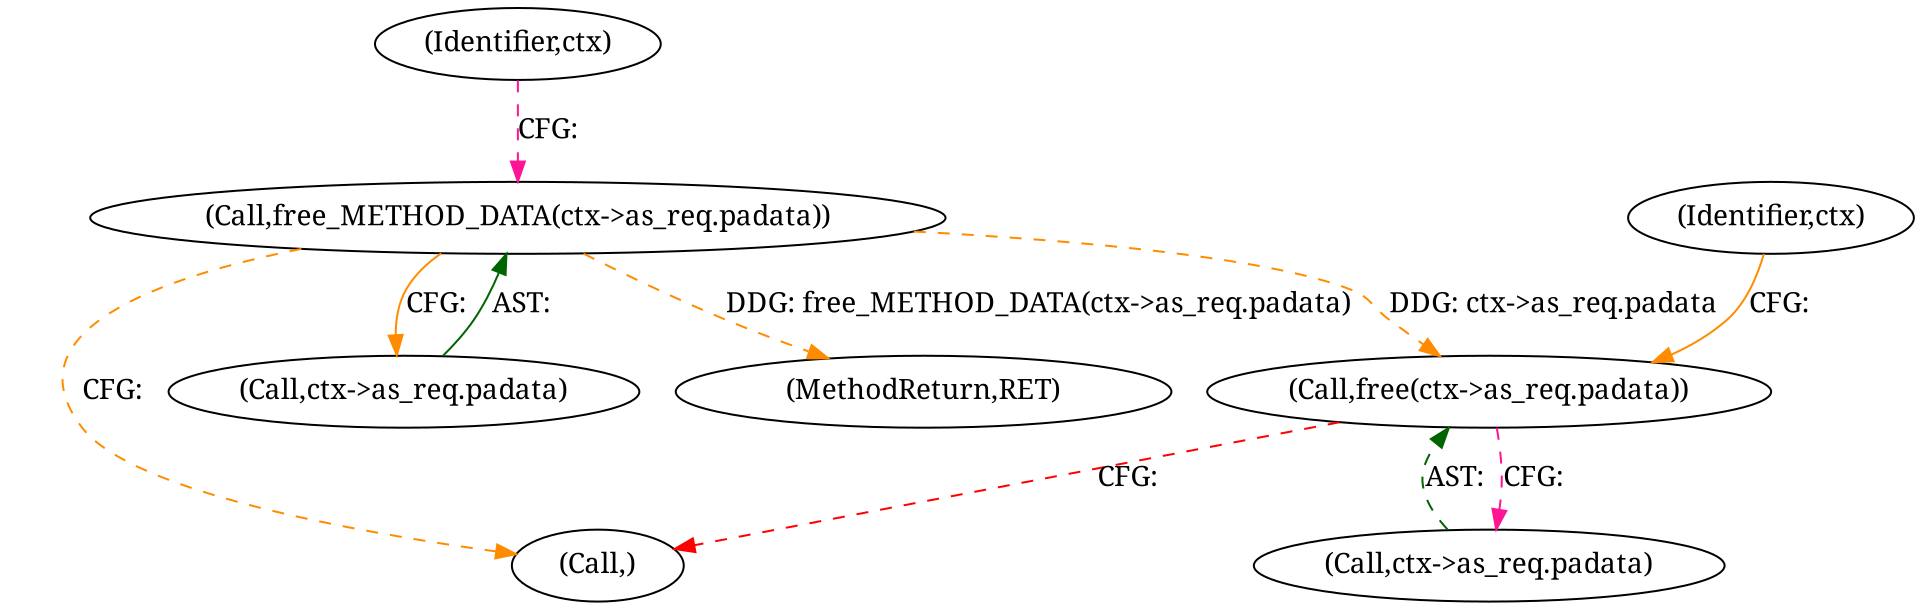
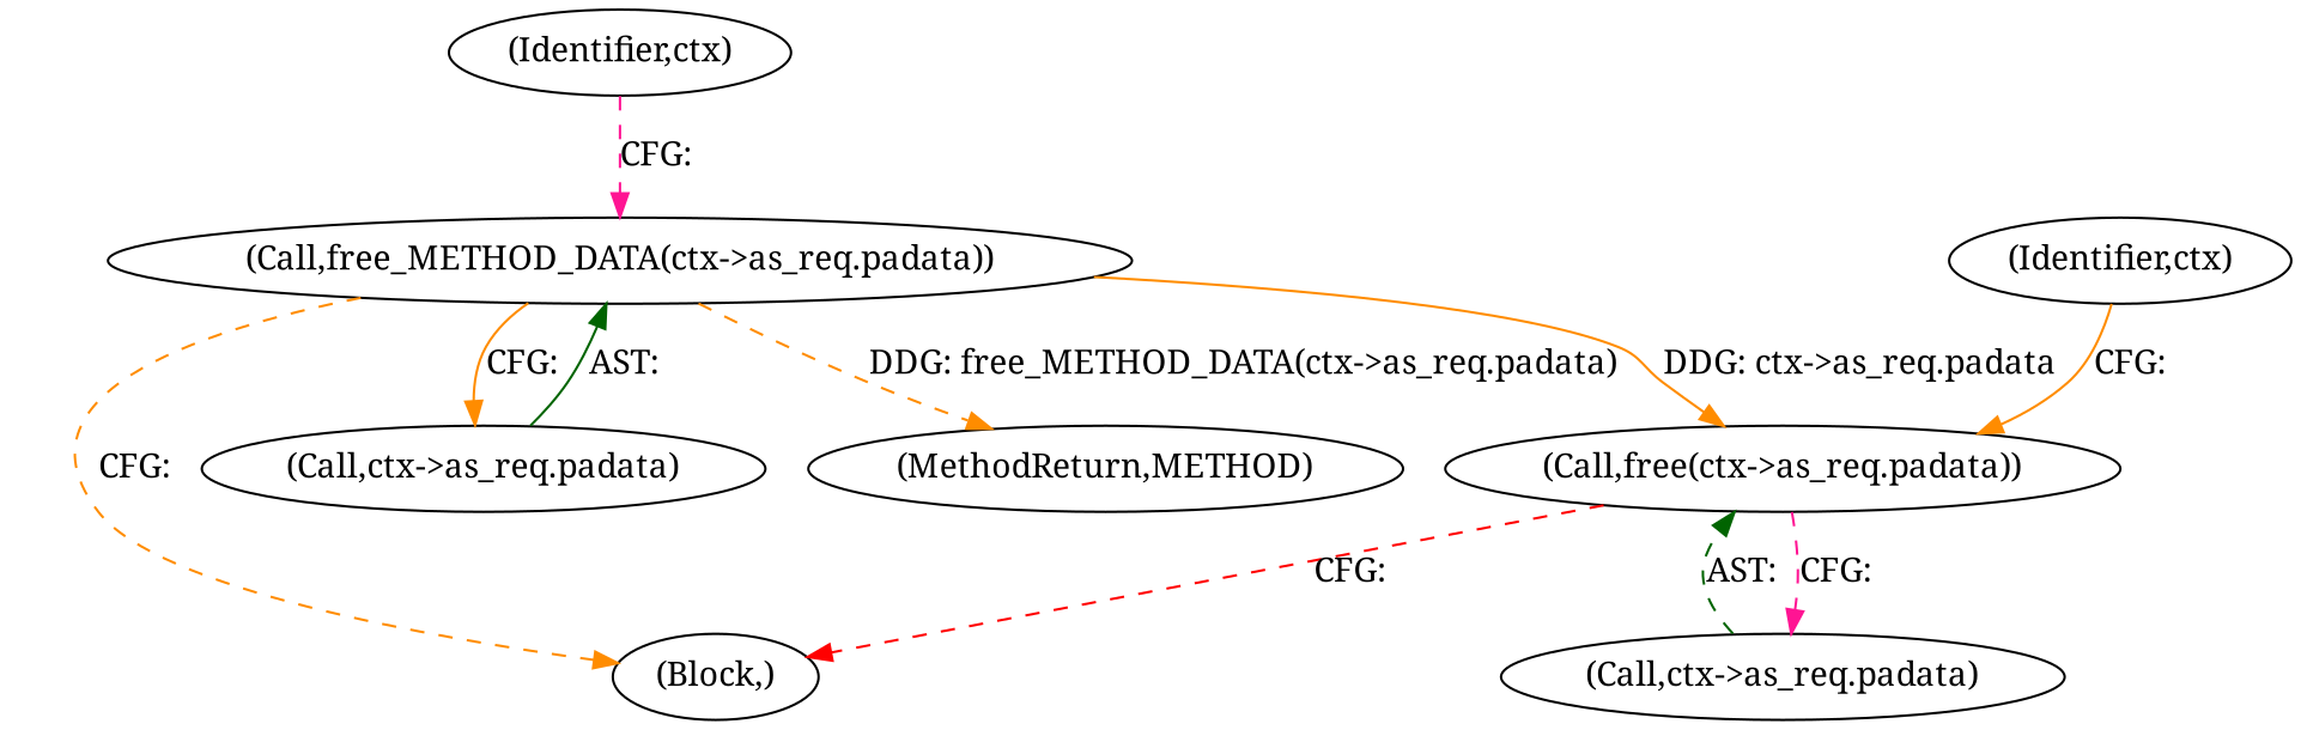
  digraph {
    fontname="Noto Serif"
    node [fontname="Noto Serif"]
    edge [color=darkorange fontname="Noto Serif" style=dashed]
    n1 [label="(Call,free(ctx->as_req.padata))"]
    n2 [label="(Call,ctx->as_req.padata)"]
-   n3 [label="(Call,)"]
+   n3 [label="(Block,)"]
    n4 [label="(Call,free_METHOD_DATA(ctx->as_req.padata))"]
    n5 [label="(Call,ctx->as_req.padata)"]
-   n6 [label="(MethodReturn,RET)"]
+   n6 [label="(MethodReturn,METHOD)"]
    n7 [label="(Identifier,ctx)"]
    n8 [label="(Identifier,ctx)"]
    n1 -> n2 [color=deeppink label="CFG: "]
    n1 -> n3 [color=red label="CFG: "]
    n2 -> n1 [color=darkgreen label="AST: "]
-   n4 -> n1 [label="DDG: ctx->as_req.padata"]
+   n4 -> n1 [label="DDG: ctx->as_req.padata" style=solid]
    n4 -> n3 [label="CFG: "]
    n4 -> n5 [label="CFG: " style=solid]
    n4 -> n6 [label="DDG: free_METHOD_DATA(ctx->as_req.padata)"]
    n5 -> n4 [color=darkgreen label="AST: " style=solid]
    n7 -> n1 [label="CFG: " style=solid]
    n8 -> n4 [color=deeppink label="CFG: "]
  }
